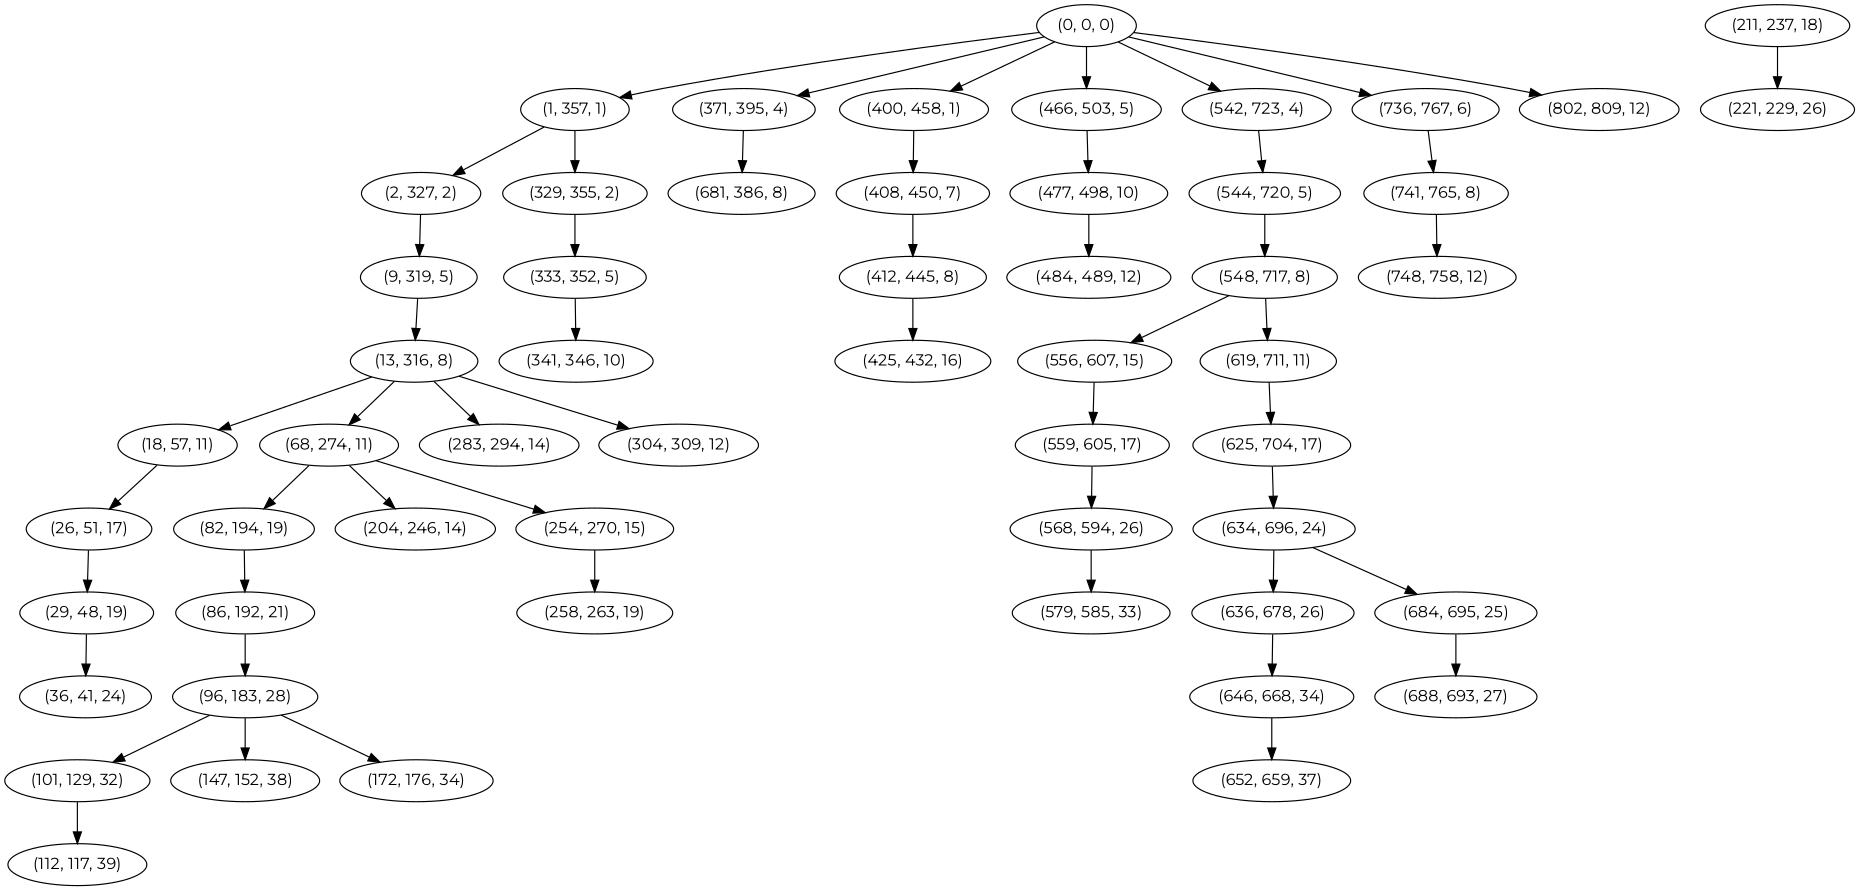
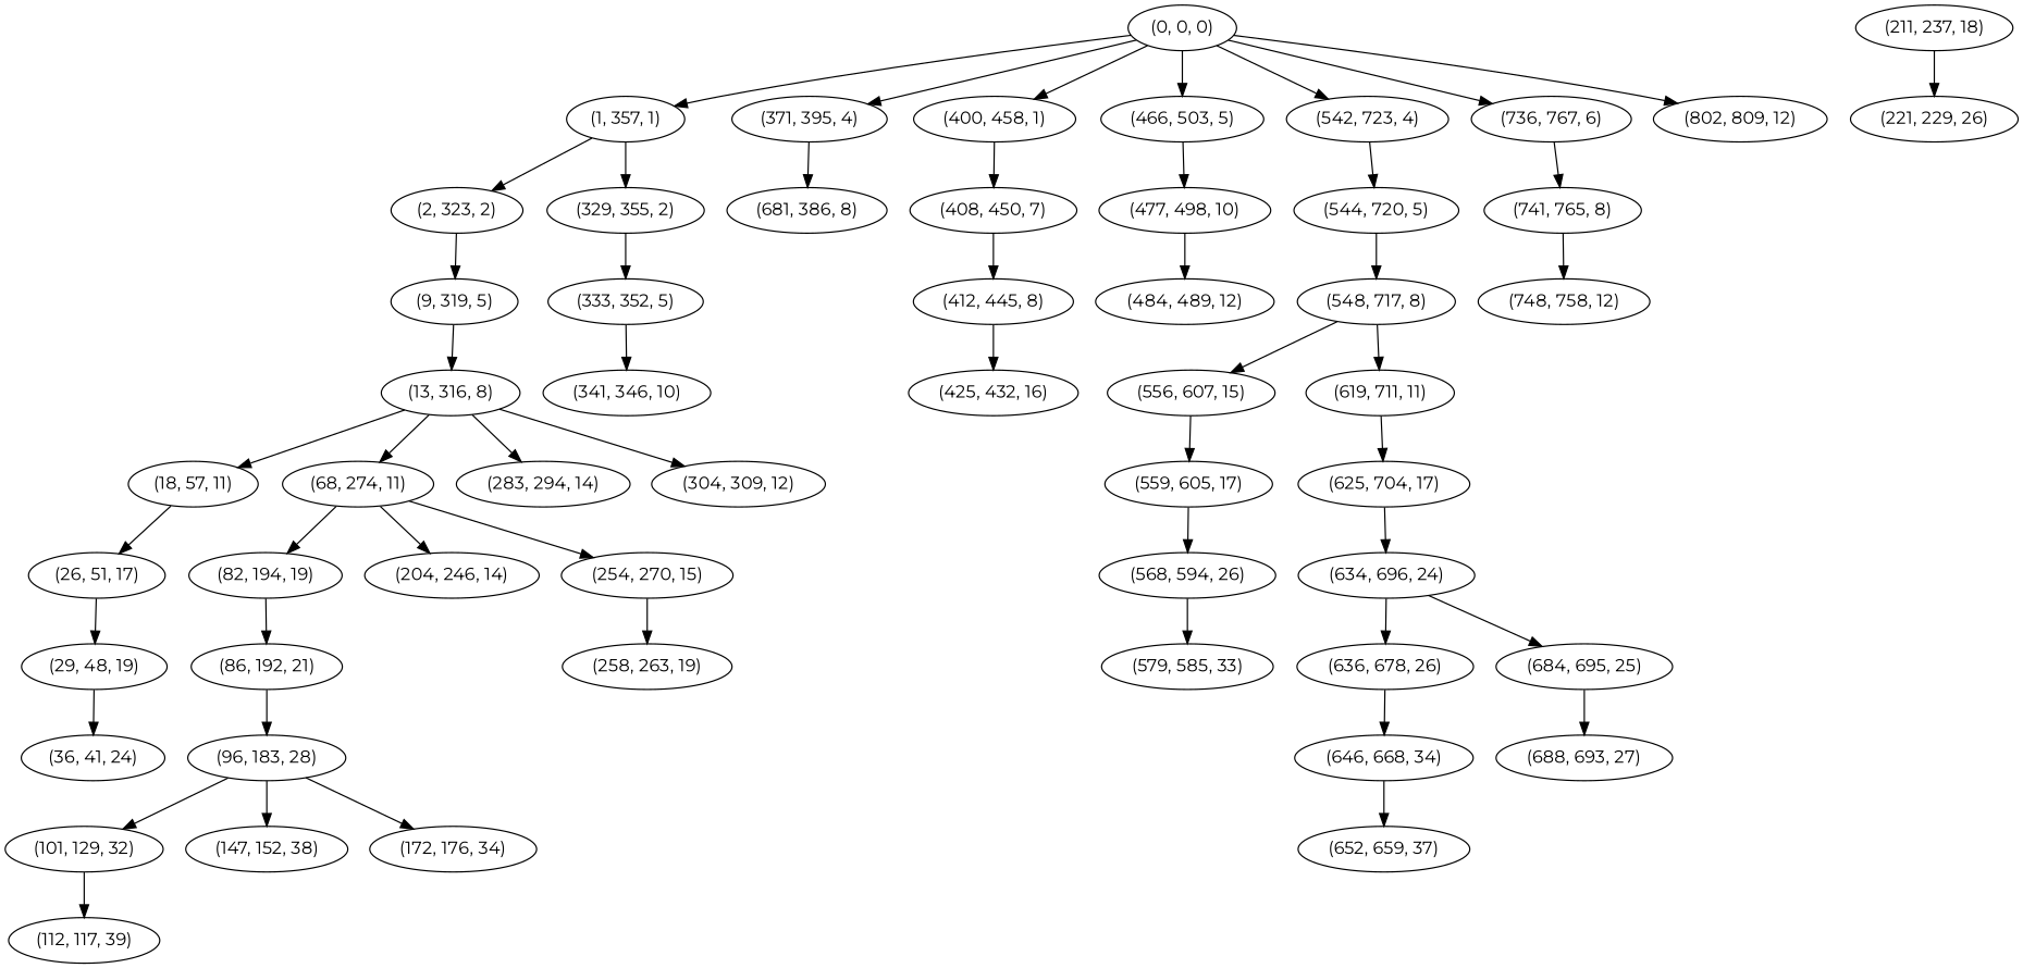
  digraph {
    fontname=Montserrat
    node [fontname=Montserrat]
    edge [fontname=Montserrat]
    "(0, 0, 0)"
    "(1, 357, 1)"
    "(371, 395, 4)"
    "(400, 458, 1)"
    "(466, 503, 5)"
    "(542, 723, 4)"
    "(736, 767, 6)"
    "(802, 809, 12)"
-   "(2, 323, 2)" [label="(2, 327, 2)"]
+   "(2, 323, 2)"
    "(329, 355, 2)"
    n11 [label="(681, 386, 8)"]
    "(408, 450, 7)"
    "(477, 498, 10)"
    "(544, 720, 5)"
    "(741, 765, 8)"
    "(9, 319, 5)"
    "(333, 352, 5)"
    "(13, 316, 8)"
    "(18, 57, 11)"
    "(68, 274, 11)"
    "(283, 294, 14)"
    "(304, 309, 12)"
    "(26, 51, 17)"
    "(82, 194, 19)"
    "(204, 246, 14)"
    "(254, 270, 15)"
    "(29, 48, 19)"
    "(36, 41, 24)"
    "(86, 192, 21)"
    "(258, 263, 19)"
    "(96, 183, 28)"
    "(101, 129, 32)"
    "(147, 152, 38)"
    "(172, 176, 34)"
    "(112, 117, 39)"
    "(211, 237, 18)"
    "(221, 229, 26)"
    "(341, 346, 10)"
    "(412, 445, 8)"
    "(425, 432, 16)"
    "(484, 489, 12)"
    "(548, 717, 8)"
    "(556, 607, 15)"
    "(619, 711, 11)"
    "(559, 605, 17)"
    "(625, 704, 17)"
    "(568, 594, 26)"
    "(579, 585, 33)"
    "(634, 696, 24)"
    "(636, 678, 26)"
    "(684, 695, 25)"
    "(646, 668, 34)"
    "(688, 693, 27)"
    "(652, 659, 37)"
    "(748, 758, 12)"
    "(0, 0, 0)" -> "(1, 357, 1)"
    "(0, 0, 0)" -> "(371, 395, 4)"
    "(0, 0, 0)" -> "(400, 458, 1)"
    "(0, 0, 0)" -> "(466, 503, 5)"
    "(0, 0, 0)" -> "(542, 723, 4)"
    "(0, 0, 0)" -> "(736, 767, 6)"
    "(0, 0, 0)" -> "(802, 809, 12)"
    "(1, 357, 1)" -> "(2, 323, 2)"
    "(1, 357, 1)" -> "(329, 355, 2)"
    "(371, 395, 4)" -> n11
    "(400, 458, 1)" -> "(408, 450, 7)"
    "(466, 503, 5)" -> "(477, 498, 10)"
    "(542, 723, 4)" -> "(544, 720, 5)"
    "(736, 767, 6)" -> "(741, 765, 8)"
    "(2, 323, 2)" -> "(9, 319, 5)"
    "(329, 355, 2)" -> "(333, 352, 5)"
    "(408, 450, 7)" -> "(412, 445, 8)"
    "(477, 498, 10)" -> "(484, 489, 12)"
    "(544, 720, 5)" -> "(548, 717, 8)"
    "(741, 765, 8)" -> "(748, 758, 12)"
    "(9, 319, 5)" -> "(13, 316, 8)"
    "(333, 352, 5)" -> "(341, 346, 10)"
    "(13, 316, 8)" -> "(18, 57, 11)"
    "(13, 316, 8)" -> "(68, 274, 11)"
    "(13, 316, 8)" -> "(283, 294, 14)"
    "(13, 316, 8)" -> "(304, 309, 12)"
    "(18, 57, 11)" -> "(26, 51, 17)"
    "(68, 274, 11)" -> "(82, 194, 19)"
    "(68, 274, 11)" -> "(204, 246, 14)"
    "(68, 274, 11)" -> "(254, 270, 15)"
    "(26, 51, 17)" -> "(29, 48, 19)"
    "(82, 194, 19)" -> "(86, 192, 21)"
    "(254, 270, 15)" -> "(258, 263, 19)"
    "(29, 48, 19)" -> "(36, 41, 24)"
    "(86, 192, 21)" -> "(96, 183, 28)"
    "(96, 183, 28)" -> "(101, 129, 32)"
    "(96, 183, 28)" -> "(147, 152, 38)"
    "(96, 183, 28)" -> "(172, 176, 34)"
    "(101, 129, 32)" -> "(112, 117, 39)"
    "(211, 237, 18)" -> "(221, 229, 26)"
    "(412, 445, 8)" -> "(425, 432, 16)"
    "(548, 717, 8)" -> "(556, 607, 15)"
    "(548, 717, 8)" -> "(619, 711, 11)"
    "(556, 607, 15)" -> "(559, 605, 17)"
    "(619, 711, 11)" -> "(625, 704, 17)"
    "(559, 605, 17)" -> "(568, 594, 26)"
    "(625, 704, 17)" -> "(634, 696, 24)"
    "(568, 594, 26)" -> "(579, 585, 33)"
    "(634, 696, 24)" -> "(636, 678, 26)"
    "(634, 696, 24)" -> "(684, 695, 25)"
    "(636, 678, 26)" -> "(646, 668, 34)"
    "(684, 695, 25)" -> "(688, 693, 27)"
    "(646, 668, 34)" -> "(652, 659, 37)"
  }
